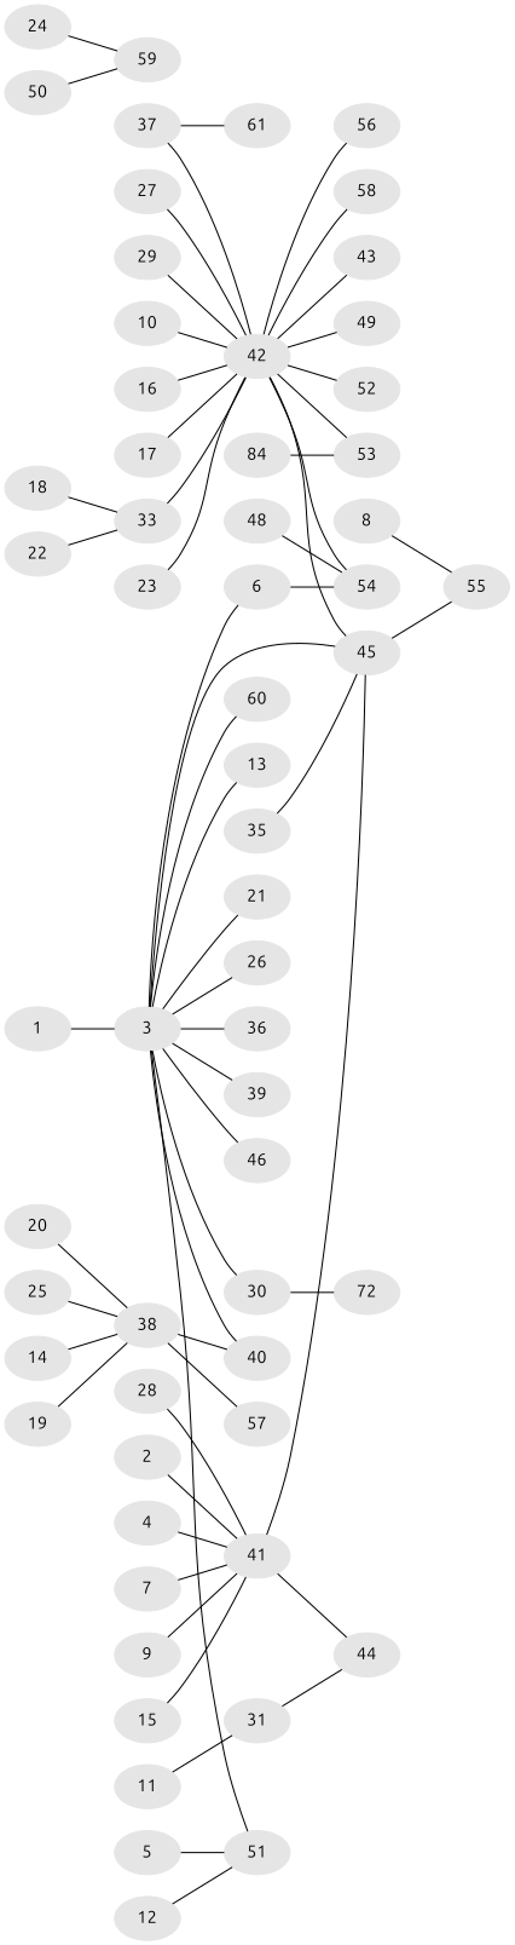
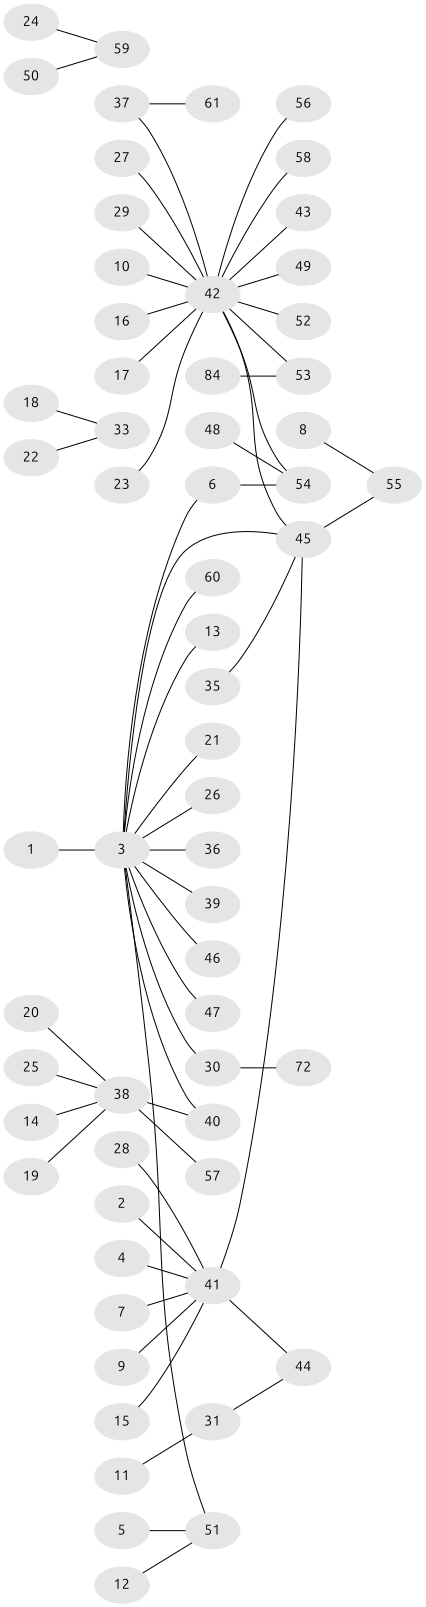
  graph {
    fontname=Ubuntu
    rankdir=LR
    node [color=gray90 fontname=Ubuntu style=filled]
    edge [fontname=Ubuntu weight=1.0]
    1
    3
    6
    13
    21
    26
    30
    36
    39
    40
    45
    46
+   47
    51
    60
    2
    41
    44
    54
    n20 [label=72]
    55
    4
    5
    7
    8
    9
    10
    42
    53
    43
    49
    52
    56
    58
    11
    31
    12
    14
    38
    57
    15
    16
    17
    18
    33
    19
    20
    22
    23
    24
    59
    25
    27
    28
    29
    n56 [label=84]
    35
    37
    61
    48
    50
    1 -- 3
    3 -- 6
    3 -- 13
    3 -- 21
    3 -- 26
    3 -- 30
    3 -- 36
    3 -- 39
    3 -- 40
    3 -- 45
    3 -- 46
+   3 -- 47
    3 -- 51
    3 -- 60
    6 -- 54
    30 -- n20
    45 -- 55
    2 -- 41
    41 -- 45
    41 -- 44
    4 -- 41
    5 -- 51
    7 -- 41
    8 -- 55
    9 -- 41
    10 -- 42
    42 -- 45
    42 -- 54
    42 -- 53
    42 -- 43
    42 -- 49
    42 -- 52
    42 -- 56
    42 -- 58
    11 -- 31
    31 -- 44
    12 -- 51
    14 -- 38
    38 -- 40
    38 -- 57
    15 -- 41
    16 -- 42
    17 -- 42
    18 -- 33
-   33 -- 42
    19 -- 38
    20 -- 38
    22 -- 33
    23 -- 42
    24 -- 59
    25 -- 38
    27 -- 42
    28 -- 41
    29 -- 42
    n56 -- 53
    35 -- 45
    37 -- 42
    37 -- 61
    48 -- 54
    50 -- 59
  }
